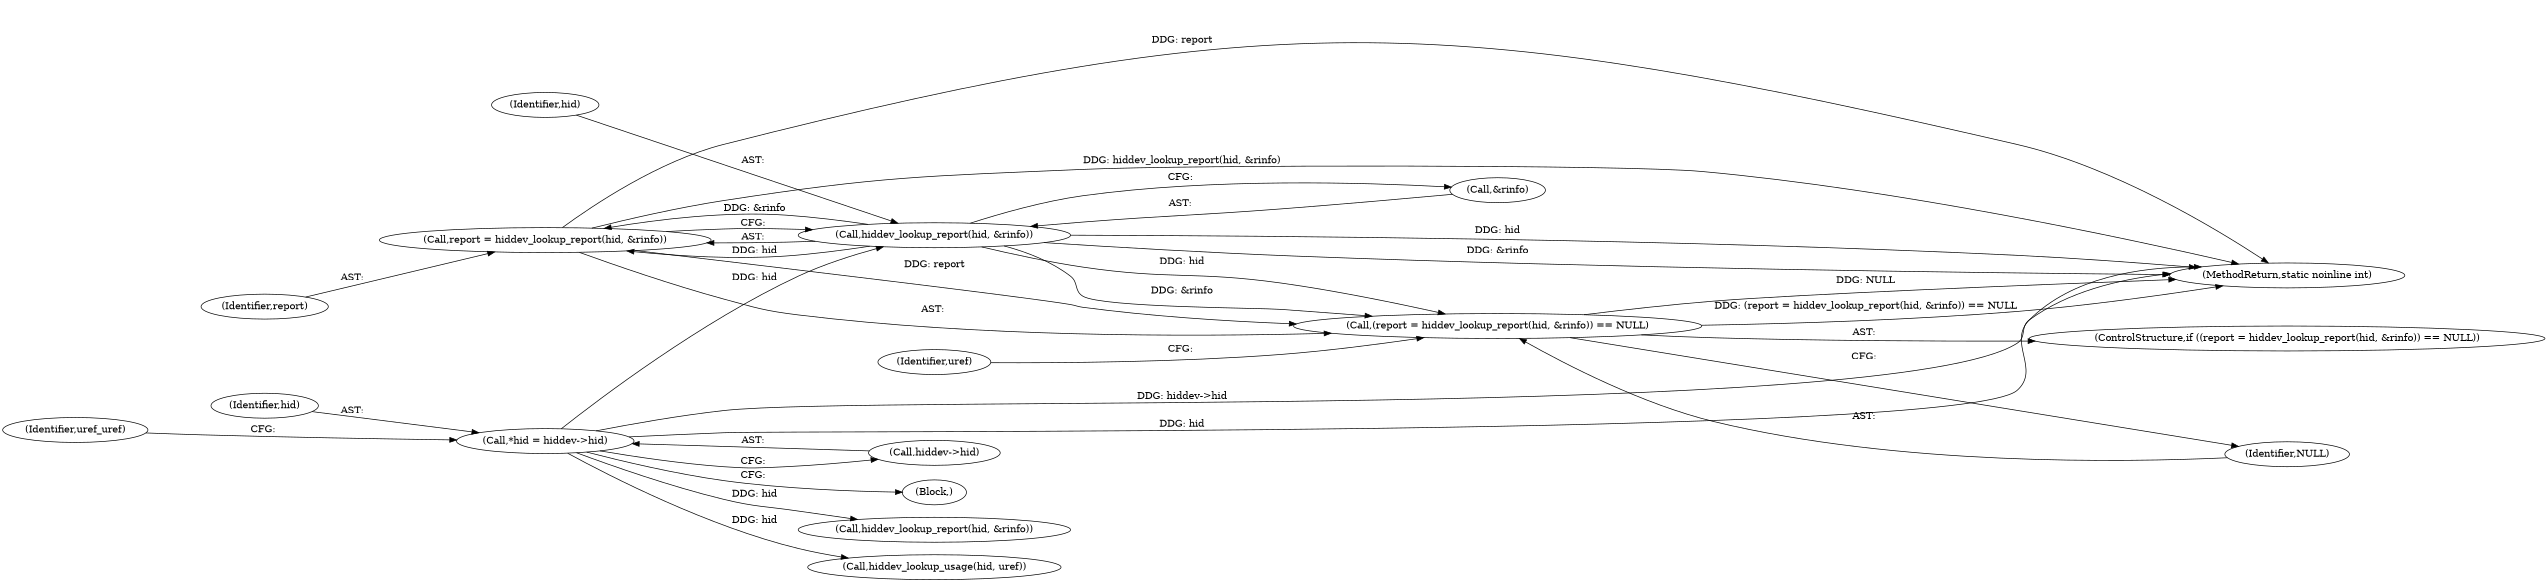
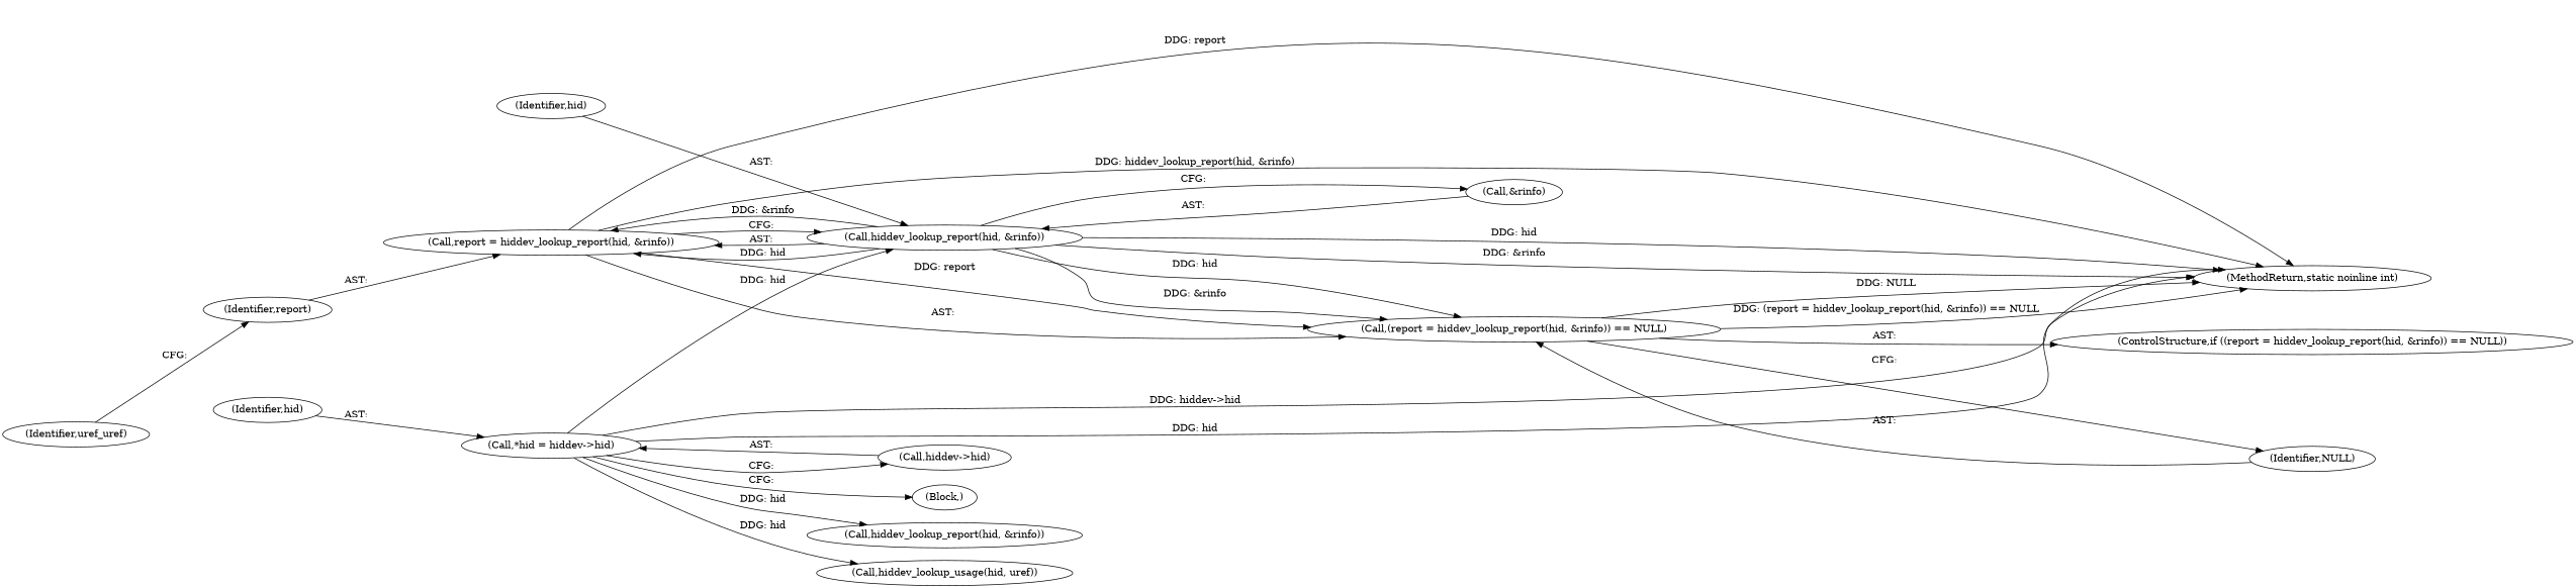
  digraph {
    rankdir=LR
    n1 [label="(Call,report = hiddev_lookup_report(hid, &rinfo))"]
    n2 [label="(Call,hiddev_lookup_report(hid, &rinfo))"]
    n3 [label="(Call,(report = hiddev_lookup_report(hid, &rinfo)) == NULL)"]
    n4 [label="(MethodReturn,static noinline int)"]
    n5 [label="(Call,&rinfo)"]
    n6 [label="(Identifier,NULL)"]
    n7 [label="(ControlStructure,if ((report = hiddev_lookup_report(hid, &rinfo)) == NULL))"]
    n8 [label="(Call,*hid = hiddev->hid)"]
    n9 [label="(Block,)"]
    n10 [label="(Call,hiddev_lookup_report(hid, &rinfo))"]
    n11 [label="(Call,hiddev->hid)"]
    n12 [label="(Call,hiddev_lookup_usage(hid, uref))"]
-   n13 [label="(Identifier,uref)"]
    n14 [label="(Identifier,uref_uref)"]
    n15 [label="(Identifier,hid)"]
    n16 [label="(Identifier,hid)"]
    n17 [label="(Identifier,report)"]
    n1 -> n2 [label="CFG: "]
    n1 -> n3 [label="AST: "]
    n1 -> n3 [label="DDG: report"]
    n1 -> n4 [label="DDG: report"]
    n1 -> n4 [label="DDG: hiddev_lookup_report(hid, &rinfo)"]
    n2 -> n1 [label="AST: "]
    n2 -> n1 [label="DDG: hid"]
    n2 -> n1 [label="DDG: &rinfo"]
    n2 -> n3 [label="DDG: hid"]
    n2 -> n3 [label="DDG: &rinfo"]
    n2 -> n4 [label="DDG: hid"]
    n2 -> n4 [label="DDG: &rinfo"]
    n2 -> n5 [label="CFG: "]
    n3 -> n4 [label="DDG: (report = hiddev_lookup_report(hid, &rinfo)) == NULL"]
    n3 -> n4 [label="DDG: NULL"]
    n3 -> n6 [label="CFG: "]
    n3 -> n7 [label="AST: "]
    n5 -> n2 [label="AST: "]
    n6 -> n3 [label="AST: "]
    n8 -> n2 [label="DDG: hid"]
    n8 -> n4 [label="DDG: hiddev->hid"]
    n8 -> n4 [label="DDG: hid"]
    n8 -> n9 [label="CFG: "]
    n8 -> n10 [label="DDG: hid"]
    n8 -> n11 [label="CFG: "]
    n8 -> n12 [label="DDG: hid"]
    n11 -> n8 [label="AST: "]
-   n13 -> n3 [label="CFG: "]
-   n14 -> n8 [label="CFG: "]
+   n14 -> n17 [label="CFG: "]
    n15 -> n2 [label="AST: "]
    n16 -> n8 [label="AST: "]
    n17 -> n1 [label="AST: "]
  }
